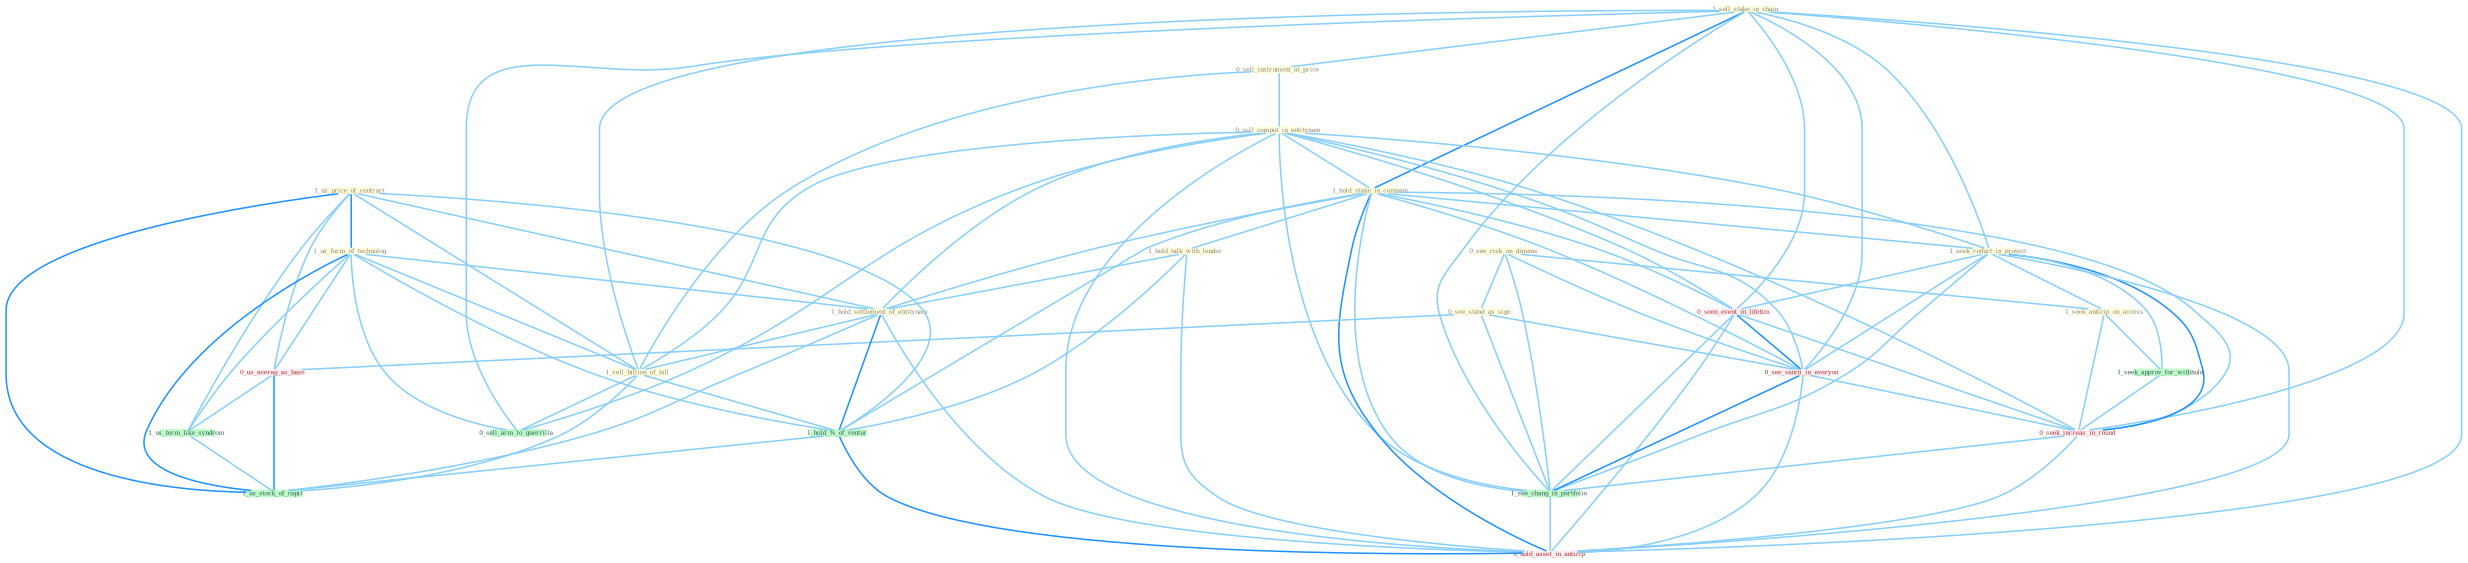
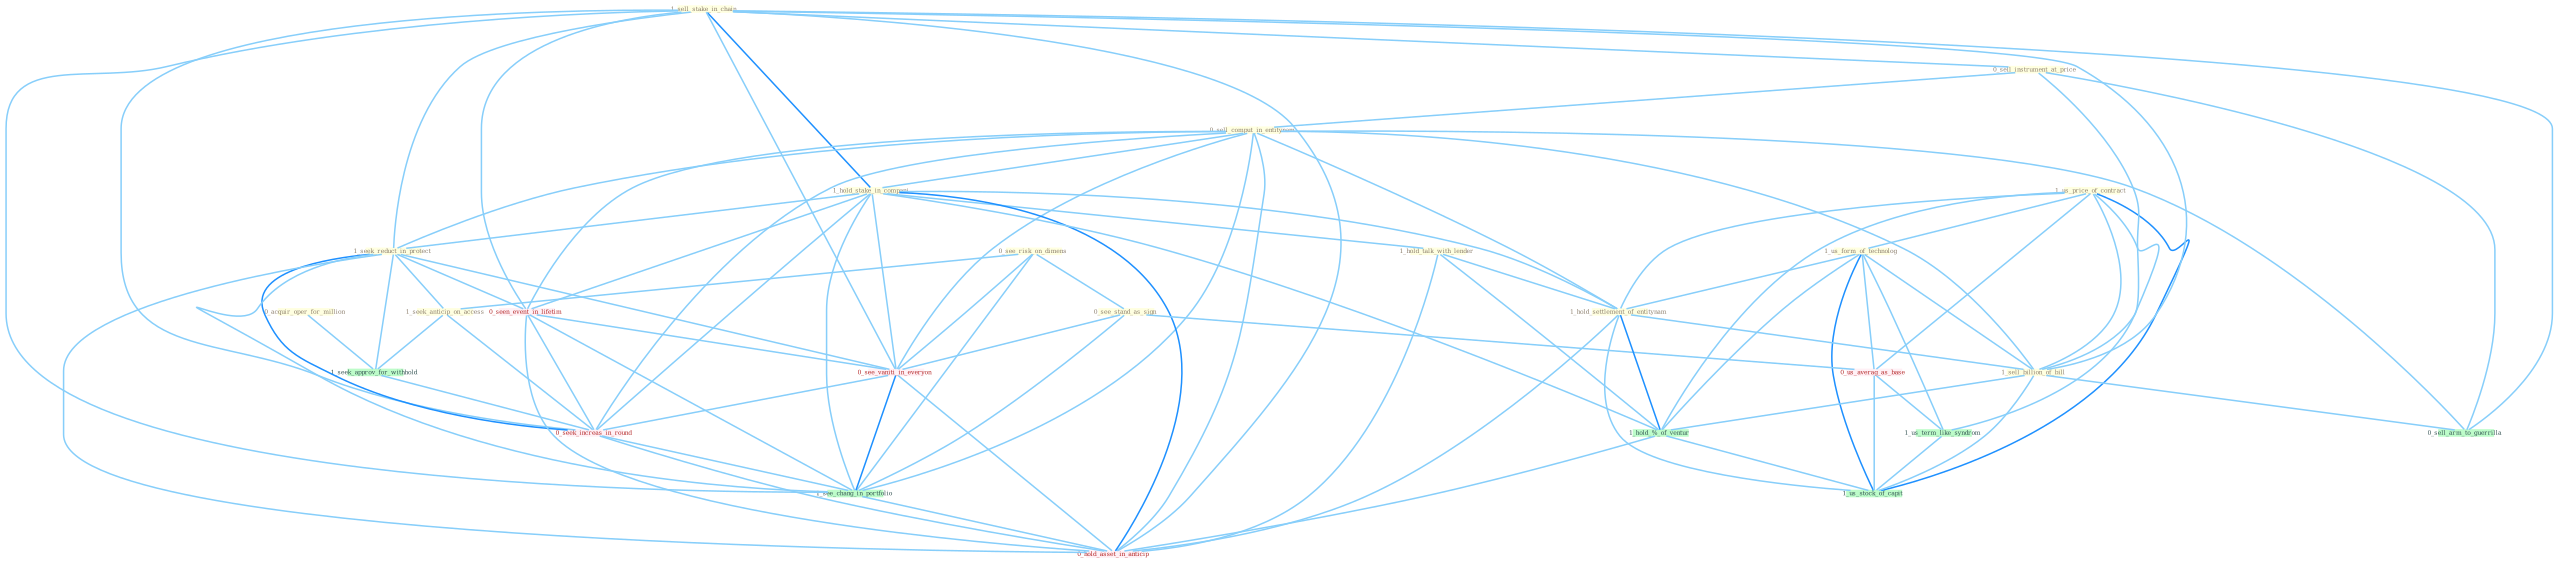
  graph {
    node [color="#ffffe0" fixedsize=true fontcolor="#8b7d6b" fontsize=4 shape=polygon style=filled]
    edge [color="#87cefa" w=1]
    "1_us_price_of_contract " [height=.06 width=.5]
    "1_sell_stake_in_chain " [height=.06 width=.5]
    "0_sell_instrument_at_price " [height=.06 width=.5]
+   "0_acquir_oper_for_million " [height=.06 width=.5]
    "0_sell_comput_in_entitynam " [height=.06 width=.5]
    "1_hold_stake_in_compani " [height=.06 width=.5]
    "0_see_risk_on_dimens " [height=.06 width=.5]
    "1_seek_reduct_in_protect " [height=.06 width=.5]
    "1_us_form_of_technolog " [height=.06 width=.5]
    "1_hold_talk_with_lender " [height=.06 width=.5]
    n11 [height=.06 label="1_seek_anticip_on_access" width=.5]
    "0_see_stand_as_sign " [height=.06 width=.5]
    "1_hold_settlement_of_entitynam " [height=.06 width=.5]
    "1_sell_billion_of_bill " [height=.06 width=.5]
    "0_seen_event_in_lifetim " [color="#fff0f5" fontcolor="#b22222" height=.06 width=.5]
    "0_us_averag_as_base " [color="#fff0f5" fontcolor="#b22222" height=.06 width=.5]
    "0_see_vaniti_in_everyon " [color="#fff0f5" fontcolor="#b22222" height=.06 width=.5]
    "0_seek_increas_in_round " [color="#fff0f5" fontcolor="#b22222" height=.06 width=.5]
    "0_hold_asset_in_anticip " [color="#fff0f5" fontcolor="#b22222" height=.06 width=.5]
    "1_us_term_like_syndrom " [color="#BDFCC9" fontcolor="#2f4f4f" height=.06 width=.5]
    "1_hold_%_of_ventur " [color="#BDFCC9" fontcolor="#2f4f4f" height=.06 width=.5]
    "1_us_stock_of_capit " [color="#BDFCC9" fontcolor="#2f4f4f" height=.06 width=.5]
    "0_sell_arm_to_guerrilla " [color="#BDFCC9" fontcolor="#2f4f4f" height=.06 width=.5]
    "1_see_chang_in_portfolio " [color="#BDFCC9" fontcolor="#2f4f4f" height=.06 width=.5]
    "1_seek_approv_for_withhold " [color="#BDFCC9" fontcolor="#2f4f4f" height=.06 width=.5]
    subgraph sub_1 {
      "1_us_price_of_contract "
      "1_sell_stake_in_chain "
      "0_sell_instrument_at_price "
+     "0_acquir_oper_for_million "
      "0_sell_comput_in_entitynam "
      "1_hold_stake_in_compani "
      "0_see_risk_on_dimens "
      "1_seek_reduct_in_protect "
      "1_us_form_of_technolog "
      "1_hold_talk_with_lender "
      n11
      "0_see_stand_as_sign "
      "1_hold_settlement_of_entitynam "
      "1_sell_billion_of_bill "
    }
    subgraph sub_2 {
      "0_seen_event_in_lifetim "
      "0_us_averag_as_base "
      "0_see_vaniti_in_everyon "
      "0_seek_increas_in_round "
      "0_hold_asset_in_anticip "
    }
-   "1_us_price_of_contract " -- "1_us_form_of_technolog " [color="#1e90ff" w=2]
+   "1_us_price_of_contract " -- "1_us_form_of_technolog " [w=2]
    "1_us_price_of_contract " -- "1_hold_settlement_of_entitynam "
    "1_us_price_of_contract " -- "1_sell_billion_of_bill "
    "1_us_price_of_contract " -- "0_us_averag_as_base "
    "1_us_price_of_contract " -- "1_us_term_like_syndrom "
    "1_us_price_of_contract " -- "1_hold_%_of_ventur "
    "1_us_price_of_contract " -- "1_us_stock_of_capit " [color="#1e90ff" w=2]
    "1_sell_stake_in_chain " -- "0_sell_instrument_at_price "
    "1_sell_stake_in_chain " -- "1_hold_stake_in_compani " [color="#1e90ff" w=2]
    "1_sell_stake_in_chain " -- "1_seek_reduct_in_protect "
    "1_sell_stake_in_chain " -- "1_sell_billion_of_bill "
    "1_sell_stake_in_chain " -- "0_seen_event_in_lifetim "
    "1_sell_stake_in_chain " -- "0_see_vaniti_in_everyon "
    "1_sell_stake_in_chain " -- "0_seek_increas_in_round "
    "1_sell_stake_in_chain " -- "0_hold_asset_in_anticip "
    "1_sell_stake_in_chain " -- "0_sell_arm_to_guerrilla "
    "1_sell_stake_in_chain " -- "1_see_chang_in_portfolio "
    "0_sell_instrument_at_price " -- "0_sell_comput_in_entitynam "
    "0_sell_instrument_at_price " -- "1_sell_billion_of_bill "
-   "1_us_form_of_technolog " -- "0_sell_arm_to_guerrilla "
+   "0_sell_instrument_at_price " -- "0_sell_arm_to_guerrilla "
+   "0_acquir_oper_for_million " -- "1_seek_approv_for_withhold "
    "0_sell_comput_in_entitynam " -- "1_hold_stake_in_compani "
    "0_sell_comput_in_entitynam " -- "1_seek_reduct_in_protect "
    "0_sell_comput_in_entitynam " -- "1_hold_settlement_of_entitynam "
    "0_sell_comput_in_entitynam " -- "1_sell_billion_of_bill "
    "0_sell_comput_in_entitynam " -- "0_seen_event_in_lifetim "
    "0_sell_comput_in_entitynam " -- "0_see_vaniti_in_everyon "
    "0_sell_comput_in_entitynam " -- "0_seek_increas_in_round "
    "0_sell_comput_in_entitynam " -- "0_hold_asset_in_anticip "
    "0_sell_comput_in_entitynam " -- "0_sell_arm_to_guerrilla "
    "0_sell_comput_in_entitynam " -- "1_see_chang_in_portfolio "
    "1_hold_stake_in_compani " -- "1_seek_reduct_in_protect "
    "1_hold_stake_in_compani " -- "1_hold_talk_with_lender "
    "1_hold_stake_in_compani " -- "1_hold_settlement_of_entitynam "
    "1_hold_stake_in_compani " -- "0_seen_event_in_lifetim "
    "1_hold_stake_in_compani " -- "0_see_vaniti_in_everyon "
    "1_hold_stake_in_compani " -- "0_seek_increas_in_round "
    "1_hold_stake_in_compani " -- "0_hold_asset_in_anticip " [color="#1e90ff" w=2]
    "1_hold_stake_in_compani " -- "1_hold_%_of_ventur "
    "1_hold_stake_in_compani " -- "1_see_chang_in_portfolio "
    "0_see_risk_on_dimens " -- n11
    "0_see_risk_on_dimens " -- "0_see_stand_as_sign "
    "0_see_risk_on_dimens " -- "0_see_vaniti_in_everyon "
    "0_see_risk_on_dimens " -- "1_see_chang_in_portfolio "
    "1_seek_reduct_in_protect " -- n11
    "1_seek_reduct_in_protect " -- "0_seen_event_in_lifetim "
    "1_seek_reduct_in_protect " -- "0_see_vaniti_in_everyon "
    "1_seek_reduct_in_protect " -- "0_seek_increas_in_round " [color="#1e90ff" w=2]
    "1_seek_reduct_in_protect " -- "0_hold_asset_in_anticip "
    "1_seek_reduct_in_protect " -- "1_see_chang_in_portfolio "
    "1_seek_reduct_in_protect " -- "1_seek_approv_for_withhold "
    "1_us_form_of_technolog " -- "1_hold_settlement_of_entitynam "
    "1_us_form_of_technolog " -- "1_sell_billion_of_bill "
    "1_us_form_of_technolog " -- "0_us_averag_as_base "
    "1_us_form_of_technolog " -- "1_us_term_like_syndrom "
    "1_us_form_of_technolog " -- "1_hold_%_of_ventur "
    "1_us_form_of_technolog " -- "1_us_stock_of_capit " [color="#1e90ff" w=2]
    "1_hold_talk_with_lender " -- "1_hold_settlement_of_entitynam "
    "1_hold_talk_with_lender " -- "0_hold_asset_in_anticip "
    "1_hold_talk_with_lender " -- "1_hold_%_of_ventur "
    n11 -- "0_seek_increas_in_round "
    n11 -- "1_seek_approv_for_withhold "
    "0_see_stand_as_sign " -- "0_us_averag_as_base "
    "0_see_stand_as_sign " -- "0_see_vaniti_in_everyon "
    "0_see_stand_as_sign " -- "1_see_chang_in_portfolio "
    "1_hold_settlement_of_entitynam " -- "1_sell_billion_of_bill "
    "1_hold_settlement_of_entitynam " -- "0_hold_asset_in_anticip "
    "1_hold_settlement_of_entitynam " -- "1_hold_%_of_ventur " [color="#1e90ff" w=2]
    "1_hold_settlement_of_entitynam " -- "1_us_stock_of_capit "
    "1_sell_billion_of_bill " -- "1_hold_%_of_ventur "
    "1_sell_billion_of_bill " -- "1_us_stock_of_capit "
    "1_sell_billion_of_bill " -- "0_sell_arm_to_guerrilla "
-   "0_seen_event_in_lifetim " -- "0_see_vaniti_in_everyon " [color="#1e90ff"]
+   "0_seen_event_in_lifetim " -- "0_see_vaniti_in_everyon "
    "0_seen_event_in_lifetim " -- "0_seek_increas_in_round "
    "0_seen_event_in_lifetim " -- "0_hold_asset_in_anticip "
    "0_seen_event_in_lifetim " -- "1_see_chang_in_portfolio "
    "0_us_averag_as_base " -- "1_us_term_like_syndrom "
-   "0_us_averag_as_base " -- "1_us_stock_of_capit " [color="#1e90ff"]
+   "0_us_averag_as_base " -- "1_us_stock_of_capit "
    "0_see_vaniti_in_everyon " -- "0_seek_increas_in_round "
    "0_see_vaniti_in_everyon " -- "0_hold_asset_in_anticip "
    "0_see_vaniti_in_everyon " -- "1_see_chang_in_portfolio " [color="#1e90ff" w=2]
    "0_seek_increas_in_round " -- "0_hold_asset_in_anticip "
    "0_seek_increas_in_round " -- "1_see_chang_in_portfolio "
    "1_us_term_like_syndrom " -- "1_us_stock_of_capit "
-   "1_hold_%_of_ventur " -- "0_hold_asset_in_anticip " [color="#1e90ff"]
+   "1_hold_%_of_ventur " -- "0_hold_asset_in_anticip "
    "1_hold_%_of_ventur " -- "1_us_stock_of_capit "
    "1_see_chang_in_portfolio " -- "0_hold_asset_in_anticip "
    "1_seek_approv_for_withhold " -- "0_seek_increas_in_round "
  }
